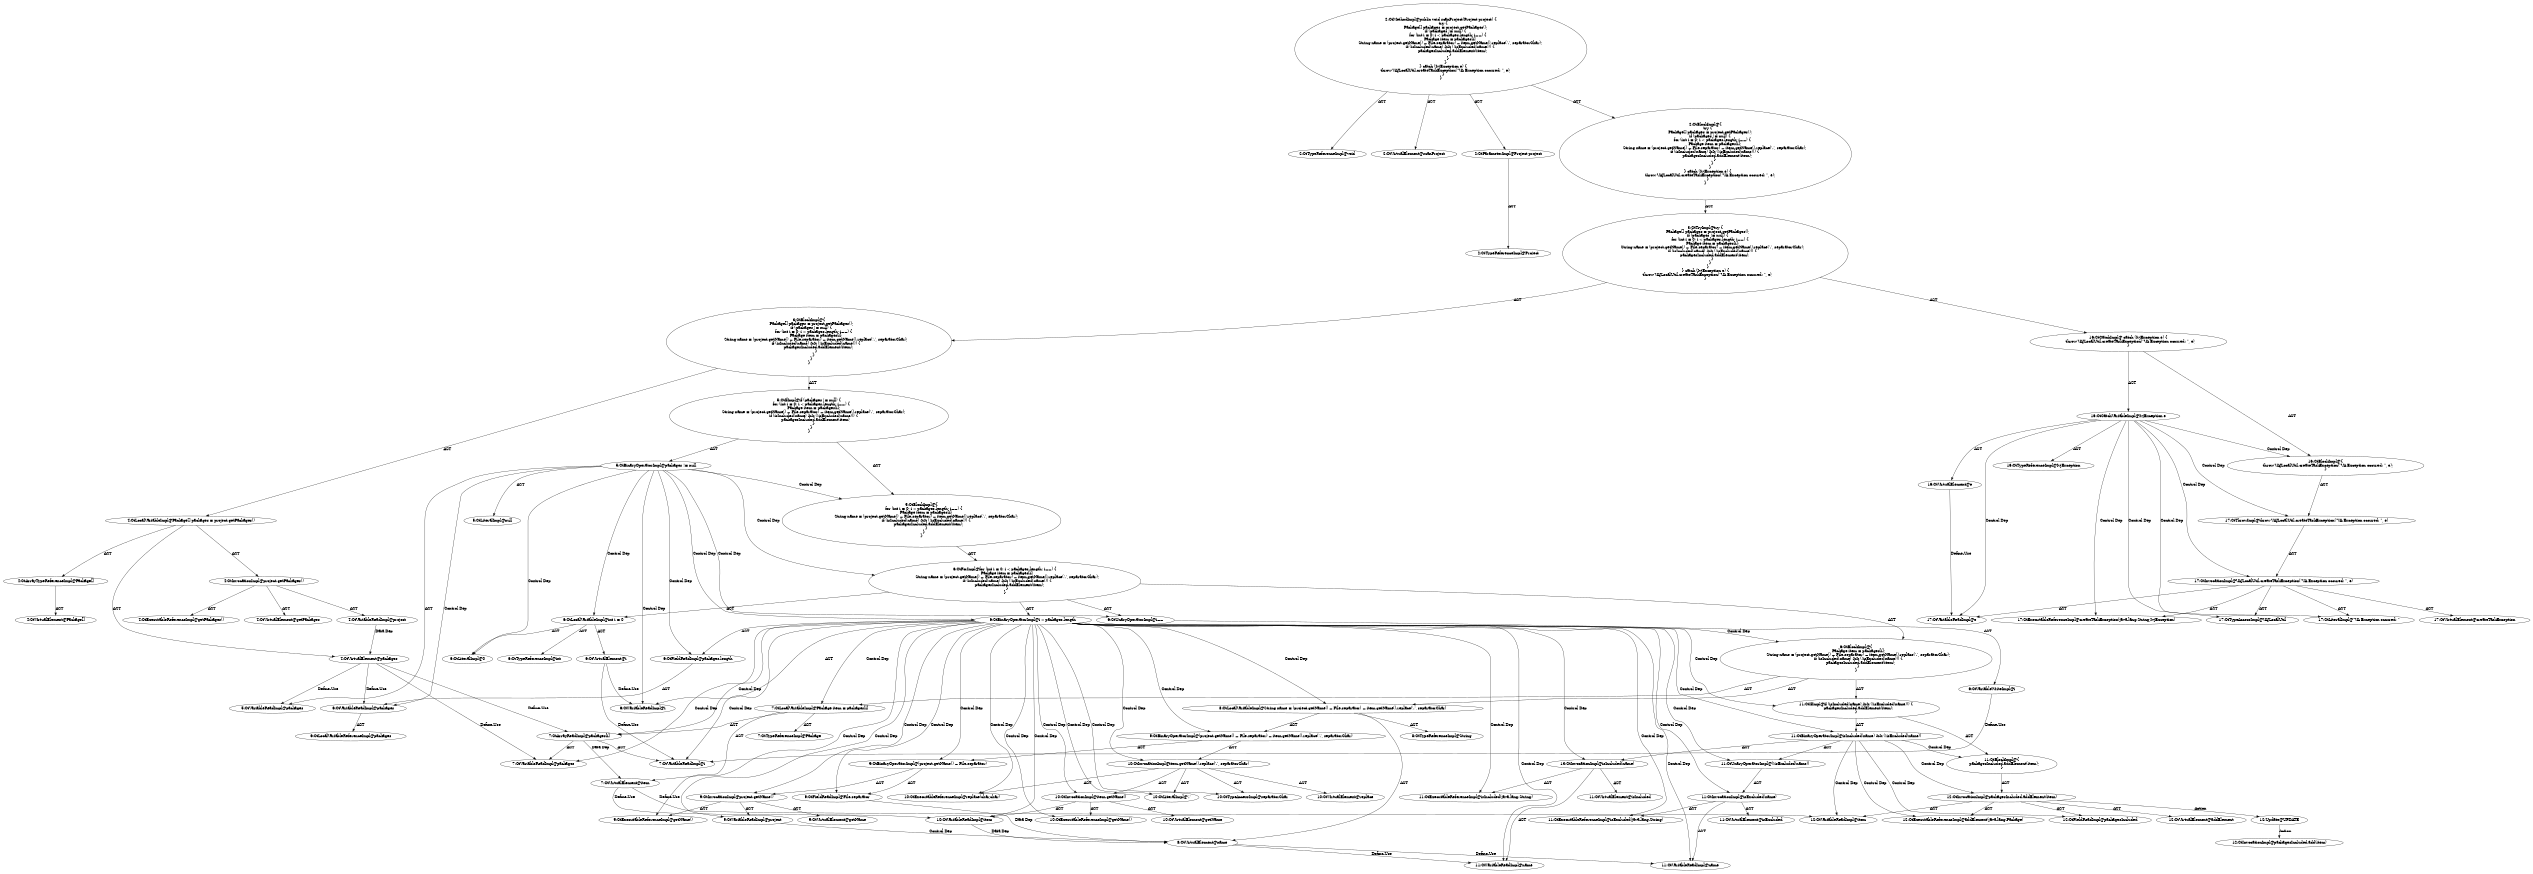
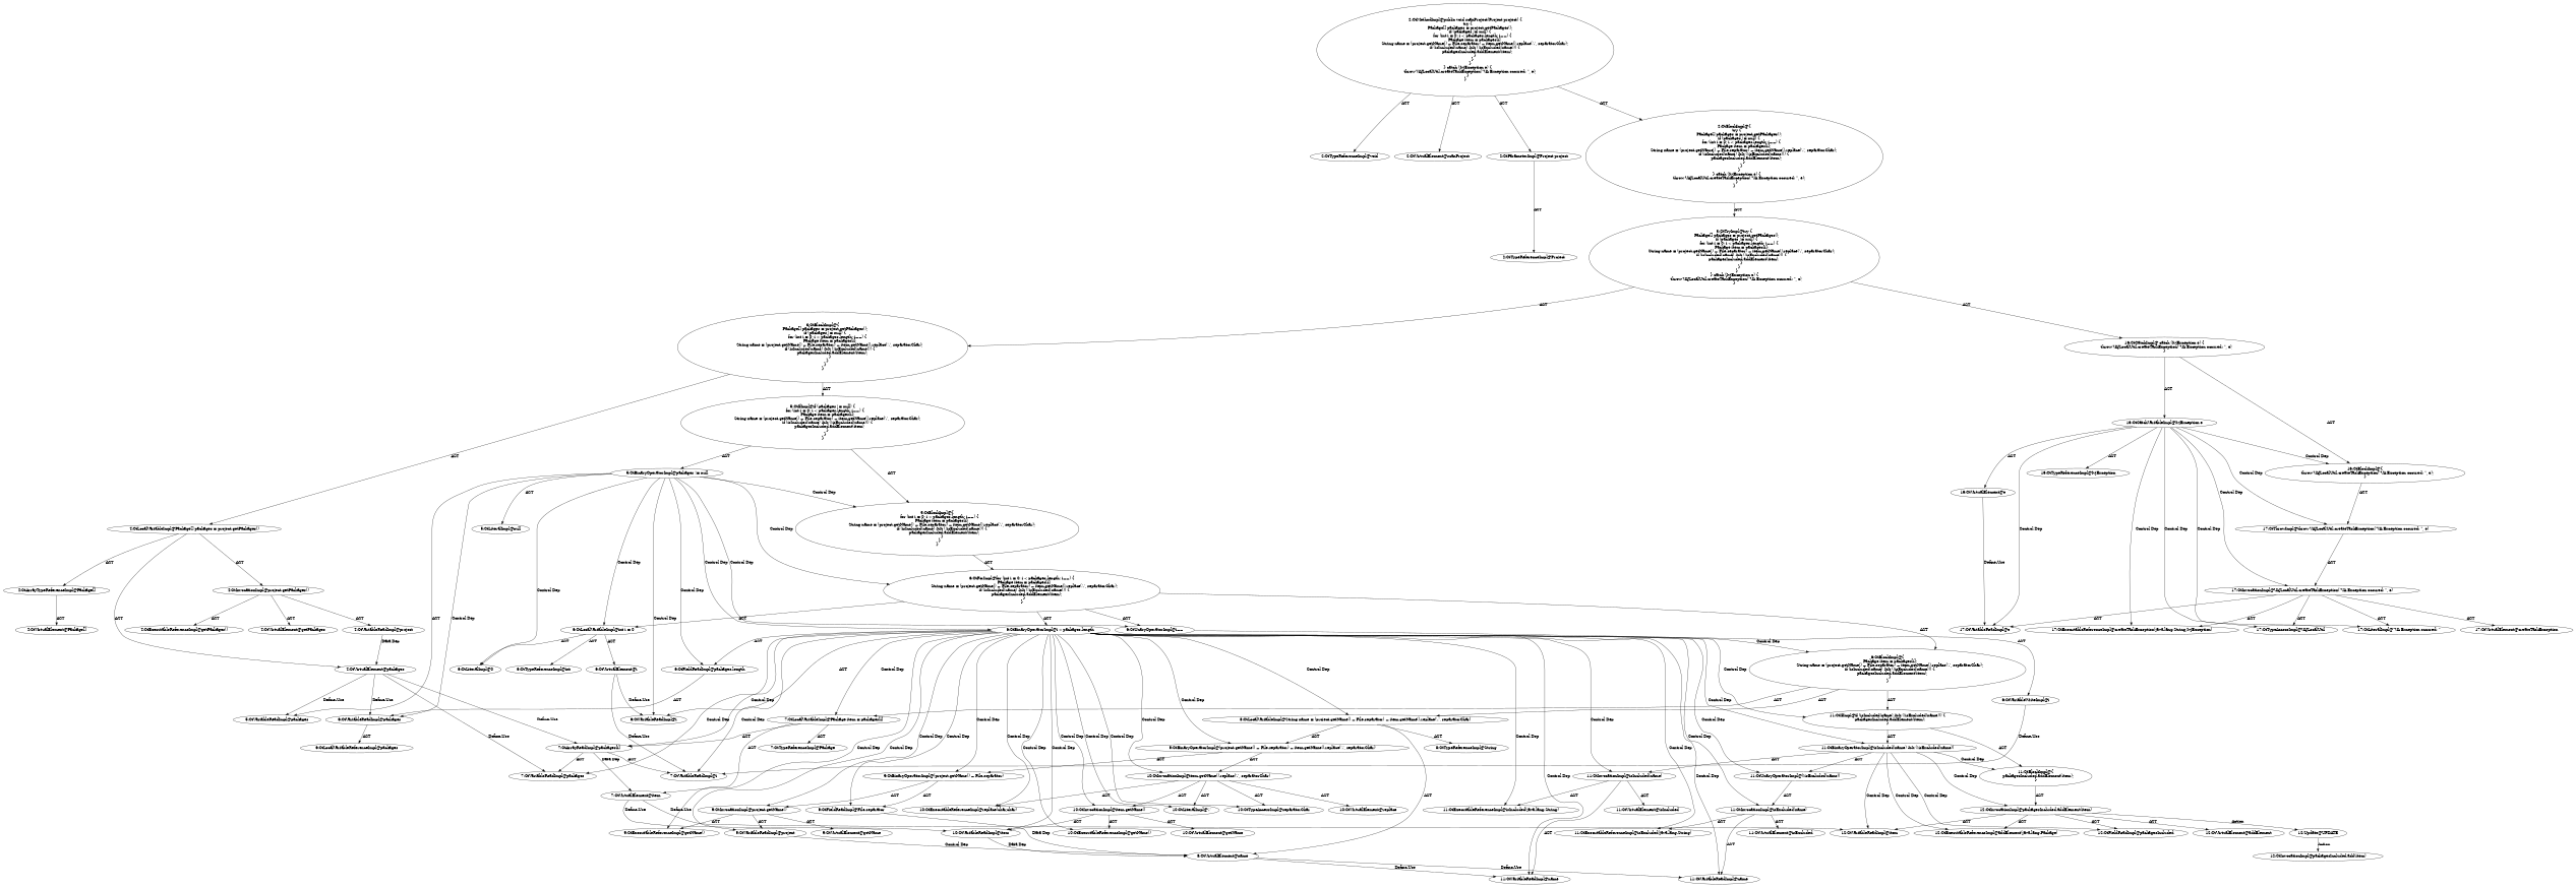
  digraph {
    node [shape=ellipse]
    n1 [label="2:CtTypeReferenceImpl@void"]
    n2 [label="2:CtVirtualElement@scanProject"]
    n3 [label="2:CtParameterImpl@Project project"]
    n4 [label="2:CtTypeReferenceImpl@Project"]
    n5 [label="4:CtVirtualElement@Package[]"]
    n6 [label="4:CtArrayTypeReferenceImpl@Package[]"]
    n7 [label="4:CtExecutableReferenceImpl@getPackages()"]
    n8 [label="4:CtVirtualElement@getPackages"]
    n9 [label="4:CtVariableReadImpl@project"]
    n10 [label="4:CtVirtualElement@packages"]
    n11 [label="5:CtVariableReadImpl@packages"]
    n12 [label="6:CtVariableReadImpl@packages"]
    n13 [label="7:CtVariableReadImpl@packages"]
    n14 [label="7:CtArrayReadImpl@packages[i]"]
    n15 [label="4:CtInvocationImpl@project.getPackages()"]
    n16 [label="6:CtLocalVariableReferenceImpl@packages"]
    n17 [label="7:CtVariableReadImpl@i"]
    n18 [label="7:CtVirtualElement@item"]
    n19 [label="4:CtLocalVariableImpl@Package[] packages = project.getPackages()"]
    n20 [label="5:CtLiteralImpl@null"]
    n21 [label="5:CtBinaryOperatorImpl@packages != null"]
    n22 [label="6:CtLiteralImpl@0"]
    n23 [label="6:CtLocalVariableImpl@int i = 0"]
    n24 [label="6:CtVariableReadImpl@i"]
    n25 [label="6:CtFieldReadImpl@packages.length"]
    n26 [label="6:CtBinaryOperatorImpl@i < packages.length"]
    n27 [label="6:CtUnaryOperatorImpl@i++"]
    n28 [label="6:CtForImpl@for (int i = 0; i < packages.length; i++) \{\n    Package item = packages[i];\n    String name = (project.getName() + File.separator) + item.getName().replace('.', separatorChar);\n    if (isIncluded(name) && (!isExcluded(name))) \{\n        packagesIncluded.addElement(item);\n    \}\n\}"]
    n29 [label="5:CtBlockImpl@\{\n    for (int i = 0; i < packages.length; i++) \{\n        Package item = packages[i];\n        String name = (project.getName() + File.separator) + item.getName().replace('.', separatorChar);\n        if (isIncluded(name) && (!isExcluded(name))) \{\n            packagesIncluded.addElement(item);\n        \}\n    \}\n\}"]
    n30 [label="6:CtTypeReferenceImpl@int"]
    n31 [label="6:CtVirtualElement@i"]
    n32 [label="7:CtLocalVariableImpl@Package item = packages[i]"]
    n33 [label="9:CtExecutableReferenceImpl@getName()"]
    n34 [label="9:CtVariableReadImpl@project"]
    n35 [label="9:CtInvocationImpl@project.getName()"]
    n36 [label="9:CtFieldReadImpl@File.separator"]
    n37 [label="9:CtBinaryOperatorImpl@(project.getName() + File.separator)"]
    n38 [label="10:CtExecutableReferenceImpl@replace(char,char)"]
    n39 [label="10:CtExecutableReferenceImpl@getName()"]
    n40 [label="10:CtVariableReadImpl@item"]
    n41 [label="10:CtInvocationImpl@item.getName()"]
    n42 [label="10:CtLiteralImpl@'.'"]
    n43 [label="10:CtTypeAccessImpl@separatorChar"]
    n44 [label="10:CtInvocationImpl@item.getName().replace('.', separatorChar)"]
    n45 [label="9:CtBinaryOperatorImpl@(project.getName() + File.separator) + item.getName().replace('.', separatorChar)"]
    n46 [label="8:CtLocalVariableImpl@String name = (project.getName() + File.separator) + item.getName().replace('.', separatorChar)"]
    n47 [label="11:CtExecutableReferenceImpl@isIncluded(java.lang.String)"]
    n48 [label="11:CtVariableReadImpl@name"]
-   n49 [label="13:CtInvocationImpl@isIncluded(name)"]
+   n49 [label="11:CtInvocationImpl@isIncluded(name)"]
    n50 [label="11:CtExecutableReferenceImpl@isExcluded(java.lang.String)"]
    n51 [label="11:CtVariableReadImpl@name"]
    n52 [label="11:CtInvocationImpl@isExcluded(name)"]
    n53 [label="11:CtUnaryOperatorImpl@(!isExcluded(name))"]
    n54 [label="11:CtBinaryOperatorImpl@isIncluded(name) && (!isExcluded(name))"]
    n55 [label="11:CtIfImpl@if (isIncluded(name) && (!isExcluded(name))) \{\n    packagesIncluded.addElement(item);\n\}"]
    n56 [label="6:CtBlockImpl@\{\n    Package item = packages[i];\n    String name = (project.getName() + File.separator) + item.getName().replace('.', separatorChar);\n    if (isIncluded(name) && (!isExcluded(name))) \{\n        packagesIncluded.addElement(item);\n    \}\n\}"]
    n57 [label="6:CtVariableWriteImpl@i"]
    n58 [label="7:CtTypeReferenceImpl@Package"]
    n59 [label="8:CtVirtualElement@name"]
    n60 [label="9:CtVirtualElement@getName"]
    n61 [label="10:CtVirtualElement@getName"]
    n62 [label="10:CtVirtualElement@replace"]
    n63 [label="8:CtTypeReferenceImpl@String"]
    n64 [label="11:CtVirtualElement@isIncluded"]
    n65 [label="11:CtVirtualElement@isExcluded"]
    n66 [label="12:CtVariableReadImpl@item"]
    n67 [label="12:CtExecutableReferenceImpl@addElement(java.lang.Package)"]
    n68 [label="12:CtFieldReadImpl@packagesIncluded"]
    n69 [label="12:CtInvocationImpl@packagesIncluded.addElement(item)"]
    n70 [label="11:CtBlockImpl@\{\n    packagesIncluded.addElement(item);\n\}"]
    n71 [label="12:CtVirtualElement@addElement"]
    n72 [label="12:Update@UPDATE"]
    n73 [label="12:CtInvocationImpl@packagesIncluded.add(item)"]
    n74 [label="5:CtIfImpl@if (packages != null) \{\n    for (int i = 0; i < packages.length; i++) \{\n        Package item = packages[i];\n        String name = (project.getName() + File.separator) + item.getName().replace('.', separatorChar);\n        if (isIncluded(name) && (!isExcluded(name))) \{\n            packagesIncluded.addElement(item);\n        \}\n    \}\n\}"]
    n75 [label="3:CtBlockImpl@\{\n    Package[] packages = project.getPackages();\n    if (packages != null) \{\n        for (int i = 0; i < packages.length; i++) \{\n            Package item = packages[i];\n            String name = (project.getName() + File.separator) + item.getName().replace('.', separatorChar);\n            if (isIncluded(name) && (!isExcluded(name))) \{\n                packagesIncluded.addElement(item);\n            \}\n        \}\n    \}\n\}"]
    n76 [label="16:CtVirtualElement@e"]
    n77 [label="17:CtVariableReadImpl@e"]
    n78 [label="16:CtTypeReferenceImpl@IvjException"]
    n79 [label="16:CtCatchVariableImpl@IvjException e"]
    n80 [label="17:CtExecutableReferenceImpl@createTaskException(java.lang.String,IvjException)"]
    n81 [label="17:CtTypeAccessImpl@VAJLocalUtil"]
    n82 [label="17:CtLiteralImpl@\"VA Exception occured: \""]
    n83 [label="17:CtInvocationImpl@VAJLocalUtil.createTaskException(\"VA Exception occured: \", e)"]
    n84 [label="17:CtThrowImpl@throw VAJLocalUtil.createTaskException(\"VA Exception occured: \", e)"]
    n85 [label="16:CtBlockImpl@\{\n    throw VAJLocalUtil.createTaskException(\"VA Exception occured: \", e);\n\}"]
    n86 [label="17:CtVirtualElement@createTaskException"]
    n87 [label="16:CtCatchImpl@ catch (IvjException e) \{\n    throw VAJLocalUtil.createTaskException(\"VA Exception occured: \", e);\n\}"]
    n88 [label="3:CtTryImpl@try \{\n    Package[] packages = project.getPackages();\n    if (packages != null) \{\n        for (int i = 0; i < packages.length; i++) \{\n            Package item = packages[i];\n            String name = (project.getName() + File.separator) + item.getName().replace('.', separatorChar);\n            if (isIncluded(name) && (!isExcluded(name))) \{\n                packagesIncluded.addElement(item);\n            \}\n        \}\n    \}\n\} catch (IvjException e) \{\n    throw VAJLocalUtil.createTaskException(\"VA Exception occured: \", e);\n\}"]
    n89 [label="2:CtBlockImpl@\{\n    try \{\n        Package[] packages = project.getPackages();\n        if (packages != null) \{\n            for (int i = 0; i < packages.length; i++) \{\n                Package item = packages[i];\n                String name = (project.getName() + File.separator) + item.getName().replace('.', separatorChar);\n                if (isIncluded(name) && (!isExcluded(name))) \{\n                    packagesIncluded.addElement(item);\n                \}\n            \}\n        \}\n    \} catch (IvjException e) \{\n        throw VAJLocalUtil.createTaskException(\"VA Exception occured: \", e);\n    \}\n\}"]
    n90 [label="2:CtMethodImpl@public void scanProject(Project project) \{\n    try \{\n        Package[] packages = project.getPackages();\n        if (packages != null) \{\n            for (int i = 0; i < packages.length; i++) \{\n                Package item = packages[i];\n                String name = (project.getName() + File.separator) + item.getName().replace('.', separatorChar);\n                if (isIncluded(name) && (!isExcluded(name))) \{\n                    packagesIncluded.addElement(item);\n                \}\n            \}\n        \}\n    \} catch (IvjException e) \{\n        throw VAJLocalUtil.createTaskException(\"VA Exception occured: \", e);\n    \}\n\}"]
    n3 -> n4 [label=AST]
    n6 -> n5 [label=AST]
    n9 -> n10 [label="Data Dep"]
    n10 -> n11 [label="Define-Use"]
    n10 -> n12 [label="Define-Use"]
    n10 -> n13 [label="Define-Use"]
    n10 -> n14 [label="Define-Use"]
    n12 -> n16 [label=AST]
    n14 -> n13 [label=AST]
    n14 -> n17 [label=AST]
    n14 -> n18 [label="Data Dep"]
    n15 -> n7 [label=AST]
    n15 -> n8 [label=AST]
    n15 -> n9 [label=AST]
    n18 -> n40 [label="Define-Use"]
    n18 -> n66 [label="Define-Use"]
    n19 -> n6 [label=AST]
    n19 -> n10 [label=AST]
    n19 -> n15 [label=AST]
    n21 -> n11 [label=AST]
    n21 -> n12 [label="Control Dep"]
    n21 -> n20 [label=AST]
    n21 -> n22 [label="Control Dep"]
    n21 -> n23 [label="Control Dep"]
    n21 -> n24 [label="Control Dep"]
    n21 -> n25 [label="Control Dep"]
    n21 -> n26 [label="Control Dep"]
    n21 -> n27 [label="Control Dep"]
    n21 -> n28 [label="Control Dep"]
    n21 -> n29 [label="Control Dep"]
    n23 -> n22 [label=AST]
    n23 -> n30 [label=AST]
    n23 -> n31 [label=AST]
    n25 -> n12 [label=AST]
    n26 -> n13 [label="Control Dep"]
    n26 -> n14 [label="Control Dep"]
    n26 -> n17 [label="Control Dep"]
    n26 -> n24 [label=AST]
    n26 -> n25 [label=AST]
    n26 -> n32 [label="Control Dep"]
    n26 -> n33 [label="Control Dep"]
    n26 -> n34 [label="Control Dep"]
    n26 -> n35 [label="Control Dep"]
    n26 -> n36 [label="Control Dep"]
    n26 -> n37 [label="Control Dep"]
    n26 -> n38 [label="Control Dep"]
    n26 -> n39 [label="Control Dep"]
    n26 -> n40 [label="Control Dep"]
    n26 -> n41 [label="Control Dep"]
    n26 -> n42 [label="Control Dep"]
    n26 -> n43 [label="Control Dep"]
    n26 -> n44 [label="Control Dep"]
    n26 -> n45 [label="Control Dep"]
    n26 -> n46 [label="Control Dep"]
    n26 -> n47 [label="Control Dep"]
    n26 -> n48 [label="Control Dep"]
    n26 -> n49 [label="Control Dep"]
    n26 -> n50 [label="Control Dep"]
    n26 -> n51 [label="Control Dep"]
    n26 -> n52 [label="Control Dep"]
    n26 -> n53 [label="Control Dep"]
    n26 -> n54 [label="Control Dep"]
    n26 -> n55 [label="Control Dep"]
    n26 -> n56 [label="Control Dep"]
    n27 -> n57 [label=AST]
    n28 -> n23 [label=AST]
    n28 -> n26 [label=AST]
    n28 -> n27 [label=AST]
    n28 -> n56 [label=AST]
    n29 -> n28 [label=AST]
    n31 -> n17 [label="Define-Use"]
    n31 -> n24 [label="Define-Use"]
    n32 -> n14 [label=AST]
    n32 -> n18 [label=AST]
    n32 -> n58 [label=AST]
    n34 -> n59 [label="Control Dep"]
    n35 -> n33 [label=AST]
    n35 -> n34 [label=AST]
    n35 -> n60 [label=AST]
    n36 -> n59 [label="Data Dep"]
    n37 -> n35 [label=AST]
    n37 -> n36 [label=AST]
    n40 -> n59 [label="Data Dep"]
    n41 -> n39 [label=AST]
    n41 -> n40 [label=AST]
    n41 -> n61 [label=AST]
    n44 -> n38 [label=AST]
    n44 -> n41 [label=AST]
    n44 -> n42 [label=AST]
    n44 -> n43 [label=AST]
    n44 -> n62 [label=AST]
    n45 -> n37 [label=AST]
    n45 -> n44 [label=AST]
    n46 -> n45 [label=AST]
    n46 -> n59 [label=AST]
    n46 -> n63 [label=AST]
    n49 -> n47 [label=AST]
    n49 -> n48 [label=AST]
    n49 -> n64 [label=AST]
    n52 -> n50 [label=AST]
    n52 -> n51 [label=AST]
    n52 -> n65 [label=AST]
    n53 -> n52 [label=AST]
    n54 -> n49 [label=AST]
    n54 -> n53 [label=AST]
    n54 -> n66 [label="Control Dep"]
    n54 -> n67 [label="Control Dep"]
    n54 -> n68 [label="Control Dep"]
    n54 -> n69 [label="Control Dep"]
    n54 -> n70 [label="Control Dep"]
    n55 -> n54 [label=AST]
    n55 -> n70 [label=AST]
    n56 -> n32 [label=AST]
    n56 -> n46 [label=AST]
    n56 -> n55 [label=AST]
    n57 -> n17 [label="Define-Use"]
    n59 -> n48 [label="Define-Use"]
    n59 -> n51 [label="Define-Use"]
    n69 -> n66 [label=AST]
    n69 -> n67 [label=AST]
    n69 -> n68 [label=AST]
    n69 -> n71 [label=AST]
    n69 -> n72 [label=Action]
    n70 -> n69 [label=AST]
    n72 -> n73 [label=Action]
    n74 -> n21 [label=AST]
    n74 -> n29 [label=AST]
    n75 -> n19 [label=AST]
    n75 -> n74 [label=AST]
    n76 -> n77 [label="Define-Use"]
    n79 -> n76 [label=AST]
    n79 -> n77 [label="Control Dep"]
    n79 -> n78 [label=AST]
    n79 -> n80 [label="Control Dep"]
    n79 -> n81 [label="Control Dep"]
    n79 -> n82 [label="Control Dep"]
    n79 -> n83 [label="Control Dep"]
    n79 -> n84 [label="Control Dep"]
    n79 -> n85 [label="Control Dep"]
    n83 -> n77 [label=AST]
    n83 -> n80 [label=AST]
    n83 -> n81 [label=AST]
    n83 -> n82 [label=AST]
    n83 -> n86 [label=AST]
    n84 -> n83 [label=AST]
    n85 -> n84 [label=AST]
    n87 -> n79 [label=AST]
    n87 -> n85 [label=AST]
    n88 -> n75 [label=AST]
    n88 -> n87 [label=AST]
    n89 -> n88 [label=AST]
    n90 -> n1 [label=AST]
    n90 -> n2 [label=AST]
    n90 -> n3 [label=AST]
    n90 -> n89 [label=AST]
  }
